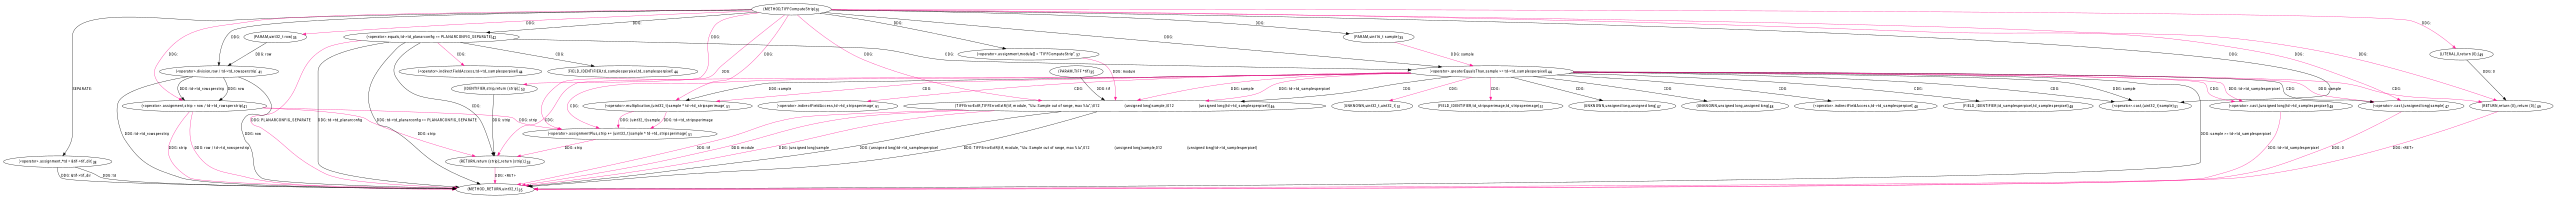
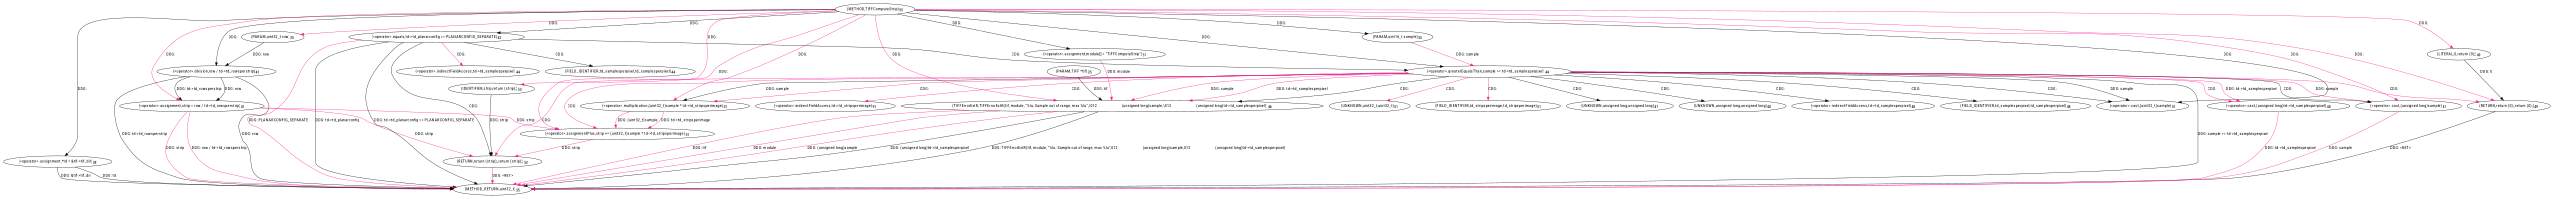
  digraph {
    fontname="Roboto Condensed"
    node [fontname="Roboto Condensed"]
    edge [color=deeppink fontname="Roboto Condensed"]
    n1 [label=<(METHOD,TIFFComputeStrip)<SUB>35</SUB>>]
    n2 [label=<(PARAM,uint32_t row)<SUB>35</SUB>>]
    n3 [label=<(PARAM,uint16_t sample)<SUB>35</SUB>>]
    n4 [label=<(&lt;operator&gt;.assignment,module[] = &quot;TIFFComputeStrip&quot;)<SUB>37</SUB>>]
    n5 [label=<(&lt;operator&gt;.assignment,*td = &amp;tif-&gt;tif_dir)<SUB>38</SUB>>]
    n6 [label=<(&lt;operator&gt;.assignment,strip = row / td-&gt;td_rowsperstrip)<SUB>41</SUB>>]
    n7 [label=<(&lt;operator&gt;.equals,td-&gt;td_planarconfig == PLANARCONFIG_SEPARATE)<SUB>42</SUB>>]
    n8 [label=<(IDENTIFIER,strip,return (strip);)<SUB>53</SUB>>]
    n9 [label=<(&lt;operator&gt;.division,row / td-&gt;td_rowsperstrip)<SUB>41</SUB>>]
    n10 [label=<(&lt;operator&gt;.assignmentPlus,strip += (uint32_t)sample * td-&gt;td_stripsperimage)<SUB>51</SUB>>]
    n11 [label=<(&lt;operator&gt;.greaterEqualsThan,sample &gt;= td-&gt;td_samplesperpixel)<SUB>44</SUB>>]
    n12 [label=<(TIFFErrorExtR,TIFFErrorExtR(tif, module, &quot;%lu: Sample out of range, max %lu&quot;,\012                          (unsigned long)sample,\012                          (unsigned long)td-&gt;td_samplesperpixel))<SUB>46</SUB>>]
    n13 [label=<(RETURN,return (0);,return (0);)<SUB>49</SUB>>]
    n14 [label=<(&lt;operator&gt;.multiplication,(uint32_t)sample * td-&gt;td_stripsperimage)<SUB>51</SUB>>]
    n15 [label=<(LITERAL,0,return (0);)<SUB>49</SUB>>]
    n16 [label=<(&lt;operator&gt;.cast,(uint32_t)sample)<SUB>51</SUB>>]
    n17 [label=<(&lt;operator&gt;.cast,(unsigned long)sample)<SUB>47</SUB>>]
    n18 [label=<(PARAM,TIFF *tif)<SUB>35</SUB>>]
    n19 [label=<(METHOD_RETURN,uint32_t)<SUB>35</SUB>>]
    n20 [label=<(RETURN,return (strip);,return (strip);)<SUB>53</SUB>>]
    n21 [label=<(&lt;operator&gt;.indirectFieldAccess,td-&gt;td_samplesperpixel)<SUB>44</SUB>>]
    n22 [label=<(FIELD_IDENTIFIER,td_samplesperpixel,td_samplesperpixel)<SUB>44</SUB>>]
    n23 [label=<(&lt;operator&gt;.cast,(unsigned long)td-&gt;td_samplesperpixel)<SUB>48</SUB>>]
    n24 [label=<(&lt;operator&gt;.indirectFieldAccess,td-&gt;td_stripsperimage)<SUB>91</SUB>>]
    n25 [label=<(UNKNOWN,uint32_t,uint32_t)<SUB>51</SUB>>]
    n26 [label=<(FIELD_IDENTIFIER,td_stripsperimage,td_stripsperimage)<SUB>51</SUB>>]
    n27 [label=<(UNKNOWN,unsigned long,unsigned long)<SUB>47</SUB>>]
    n28 [label=<(UNKNOWN,unsigned long,unsigned long)<SUB>48</SUB>>]
    n29 [label=<(&lt;operator&gt;.indirectFieldAccess,td-&gt;td_samplesperpixel)<SUB>48</SUB>>]
    n30 [label=<(FIELD_IDENTIFIER,td_samplesperpixel,td_samplesperpixel)<SUB>48</SUB>>]
    n1 -> n2 [label="DDG: "]
    n1 -> n3 [color=black label="DDG: "]
    n1 -> n4 [color=black label="DDG: "]
-   n1 -> n5 [color=black label="SEPARATE: "]
+   n1 -> n5 [color=black label="DDG: "]
    n1 -> n6 [label="DDG: "]
    n1 -> n7 [color=black label="DDG: "]
    n1 -> n8 [label="DDG: "]
    n1 -> n9 [color=black label="DDG: "]
    n1 -> n10 [label="DDG: "]
    n1 -> n11 [color=black label="DDG: "]
    n1 -> n12 [label="DDG: "]
    n1 -> n13 [label="DDG: "]
    n1 -> n14 [label="DDG: "]
    n1 -> n15 [label="DDG: "]
    n1 -> n16 [color=black label="DDG: "]
    n1 -> n17 [label="DDG: "]
    n2 -> n9 [color=black label="DDG: row"]
    n3 -> n11 [label="DDG: sample"]
    n4 -> n12 [label="DDG: module"]
    n5 -> n19 [color=black label="DDG: td"]
    n5 -> n19 [color=black label="DDG: &amp;tif-&gt;tif_dir"]
    n6 -> n10 [label="DDG: strip"]
    n6 -> n19 [label="DDG: strip"]
    n6 -> n19 [label="DDG: row / td-&gt;td_rowsperstrip"]
    n6 -> n20 [label="DDG: strip"]
    n7 -> n11 [color=black label="CDG: "]
    n7 -> n19 [color=black label="DDG: td-&gt;td_planarconfig"]
    n7 -> n19 [color=black label="DDG: td-&gt;td_planarconfig == PLANARCONFIG_SEPARATE"]
    n7 -> n19 [label="DDG: PLANARCONFIG_SEPARATE"]
    n7 -> n20 [color=black label="CDG: "]
    n7 -> n21 [label="CDG: "]
    n7 -> n22 [color=black label="CDG: "]
    n8 -> n20 [color=black label="DDG: strip"]
    n9 -> n6 [color=black label="DDG: row"]
    n9 -> n6 [color=black label="DDG: td-&gt;td_rowsperstrip"]
    n9 -> n19 [color=black label="DDG: row"]
    n9 -> n19 [color=black label="DDG: td-&gt;td_rowsperstrip"]
    n10 -> n20 [label="DDG: strip"]
    n11 -> n10 [label="CDG: "]
    n11 -> n12 [label="DDG: sample"]
    n11 -> n12 [label="DDG: td-&gt;td_samplesperpixel"]
    n11 -> n12 [color=black label="CDG: "]
    n11 -> n13 [label="CDG: "]
    n11 -> n14 [color=black label="DDG: sample"]
    n11 -> n14 [label="CDG: "]
    n11 -> n16 [color=black label="DDG: sample"]
    n11 -> n16 [color=black label="CDG: "]
    n11 -> n17 [label="DDG: sample"]
    n11 -> n17 [color=black label="CDG: "]
    n11 -> n19 [color=black label="DDG: sample &gt;= td-&gt;td_samplesperpixel"]
    n11 -> n20 [label="CDG: "]
    n11 -> n23 [label="DDG: td-&gt;td_samplesperpixel"]
    n11 -> n23 [label="CDG: "]
    n11 -> n24 [label="CDG: "]
    n11 -> n25 [label="CDG: "]
    n11 -> n26 [label="CDG: "]
    n11 -> n27 [color=black label="CDG: "]
    n11 -> n28 [color=black label="CDG: "]
    n11 -> n29 [color=black label="CDG: "]
    n11 -> n30 [color=black label="CDG: "]
    n12 -> n19 [label="DDG: tif"]
    n12 -> n19 [label="DDG: module"]
    n12 -> n19 [label="DDG: (unsigned long)sample"]
    n12 -> n19 [color=black label="DDG: (unsigned long)td-&gt;td_samplesperpixel"]
    n12 -> n19 [color=black label="DDG: TIFFErrorExtR(tif, module, &quot;%lu: Sample out of range, max %lu&quot;,\012                          (unsigned long)sample,\012                          (unsigned long)td-&gt;td_samplesperpixel)"]
-   n13 -> n19 [label="DDG: &lt;RET&gt;"]
+   n13 -> n19 [color=black label="DDG: &lt;RET&gt;"]
    n14 -> n10 [label="DDG: (uint32_t)sample"]
    n14 -> n10 [label="DDG: td-&gt;td_stripsperimage"]
    n15 -> n13 [color=black label="DDG: 0"]
-   n17 -> n19 [label="DDG: 0"]
+   n17 -> n19 [label="DDG: sample"]
    n18 -> n12 [color=black label="DDG: tif"]
    n20 -> n19 [label="DDG: &lt;RET&gt;"]
    n23 -> n19 [label="DDG: td-&gt;td_samplesperpixel"]
  }
